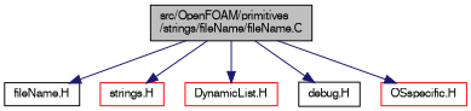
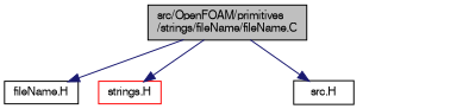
  digraph {
    node [color=black fontname=FreeSans fontsize=10 shape=record]
    edge [color=midnightblue fontname=FreeSans fontsize=10 labelfontname=FreeSans labelfontsize=10 style=solid]
    n1 [fillcolor=grey75 fontcolor=black height=0.2 label="src/OpenFOAM/primitives\l/strings/fileName/fileName.C" style=filled width=0.4]
    n2 [height=0.2 label="fileName.H" width=0.4]
    n3 [color=red height=0.2 label="strings.H" width=0.4]
-   n4 [color=red height=0.2 label="DynamicList.H" width=0.4]
-   n5 [height=0.2 label="debug.H" width=0.4]
-   n6 [color=red height=0.2 label="OSspecific.H" width=0.4]
+   n5 [height=0.2 label="src.H" width=0.4]
    n1 -> n2
    n1 -> n3
-   n1 -> n4
    n1 -> n5
-   n1 -> n6
  }
